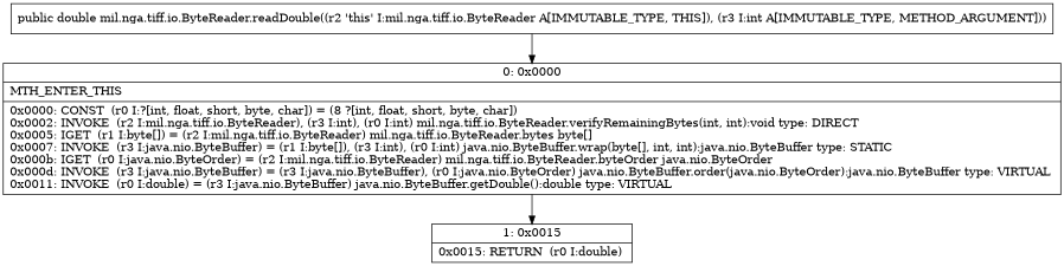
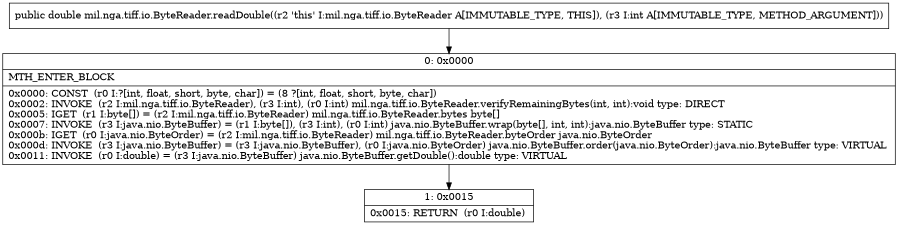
  digraph {
    node [shape=record]
-   n1 [label="{0\:\ 0x0000|MTH_ENTER_THIS\l|0x0000: CONST  (r0 I:?[int, float, short, byte, char]) = (8 ?[int, float, short, byte, char]) \l0x0002: INVOKE  (r2 I:mil.nga.tiff.io.ByteReader), (r3 I:int), (r0 I:int) mil.nga.tiff.io.ByteReader.verifyRemainingBytes(int, int):void type: DIRECT \l0x0005: IGET  (r1 I:byte[]) = (r2 I:mil.nga.tiff.io.ByteReader) mil.nga.tiff.io.ByteReader.bytes byte[] \l0x0007: INVOKE  (r3 I:java.nio.ByteBuffer) = (r1 I:byte[]), (r3 I:int), (r0 I:int) java.nio.ByteBuffer.wrap(byte[], int, int):java.nio.ByteBuffer type: STATIC \l0x000b: IGET  (r0 I:java.nio.ByteOrder) = (r2 I:mil.nga.tiff.io.ByteReader) mil.nga.tiff.io.ByteReader.byteOrder java.nio.ByteOrder \l0x000d: INVOKE  (r3 I:java.nio.ByteBuffer) = (r3 I:java.nio.ByteBuffer), (r0 I:java.nio.ByteOrder) java.nio.ByteBuffer.order(java.nio.ByteOrder):java.nio.ByteBuffer type: VIRTUAL \l0x0011: INVOKE  (r0 I:double) = (r3 I:java.nio.ByteBuffer) java.nio.ByteBuffer.getDouble():double type: VIRTUAL \l}"]
+   n1 [label="{0\:\ 0x0000|MTH_ENTER_BLOCK\l|0x0000: CONST  (r0 I:?[int, float, short, byte, char]) = (8 ?[int, float, short, byte, char]) \l0x0002: INVOKE  (r2 I:mil.nga.tiff.io.ByteReader), (r3 I:int), (r0 I:int) mil.nga.tiff.io.ByteReader.verifyRemainingBytes(int, int):void type: DIRECT \l0x0005: IGET  (r1 I:byte[]) = (r2 I:mil.nga.tiff.io.ByteReader) mil.nga.tiff.io.ByteReader.bytes byte[] \l0x0007: INVOKE  (r3 I:java.nio.ByteBuffer) = (r1 I:byte[]), (r3 I:int), (r0 I:int) java.nio.ByteBuffer.wrap(byte[], int, int):java.nio.ByteBuffer type: STATIC \l0x000b: IGET  (r0 I:java.nio.ByteOrder) = (r2 I:mil.nga.tiff.io.ByteReader) mil.nga.tiff.io.ByteReader.byteOrder java.nio.ByteOrder \l0x000d: INVOKE  (r3 I:java.nio.ByteBuffer) = (r3 I:java.nio.ByteBuffer), (r0 I:java.nio.ByteOrder) java.nio.ByteBuffer.order(java.nio.ByteOrder):java.nio.ByteBuffer type: VIRTUAL \l0x0011: INVOKE  (r0 I:double) = (r3 I:java.nio.ByteBuffer) java.nio.ByteBuffer.getDouble():double type: VIRTUAL \l}"]
    n2 [label="{1\:\ 0x0015|0x0015: RETURN  (r0 I:double) \l}"]
    n3 [label="{public double mil.nga.tiff.io.ByteReader.readDouble((r2 'this' I:mil.nga.tiff.io.ByteReader A[IMMUTABLE_TYPE, THIS]), (r3 I:int A[IMMUTABLE_TYPE, METHOD_ARGUMENT])) }"]
    n1 -> n2
    n3 -> n1
  }
